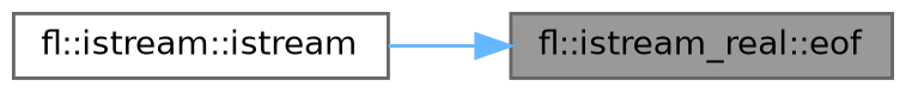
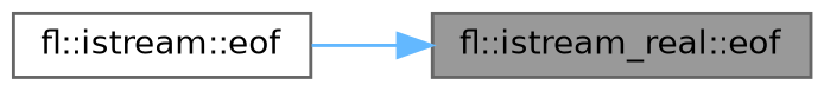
  digraph {
    rankdir=RL
    node [fontname=Helvetica fontsize=10 shape=box style=filled]
    n1 [color=gray40 fillcolor=grey60 fontcolor=black height=0.2 label="fl::istream_real::eof" width=0.4]
-   n2 [color=grey40 fillcolor=white height=0.2 label="fl::istream::istream" width=0.4]
+   n2 [color=grey40 fillcolor=white height=0.2 label="fl::istream::eof" width=0.4]
    n1 -> n2 [color=steelblue1 dir=back fontname=Helvetica fontsize=10 labelfontname=Helvetica labelfontsize=10 style=solid]
  }
